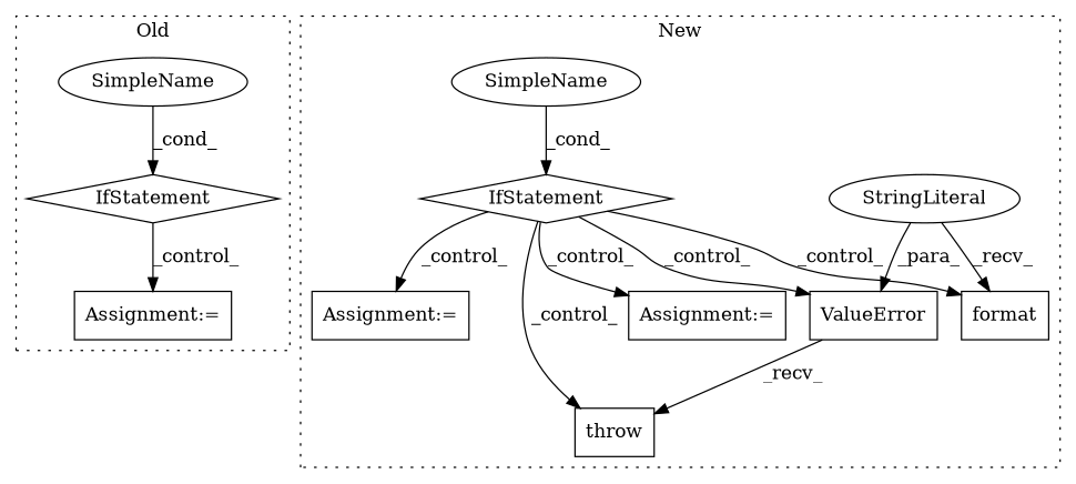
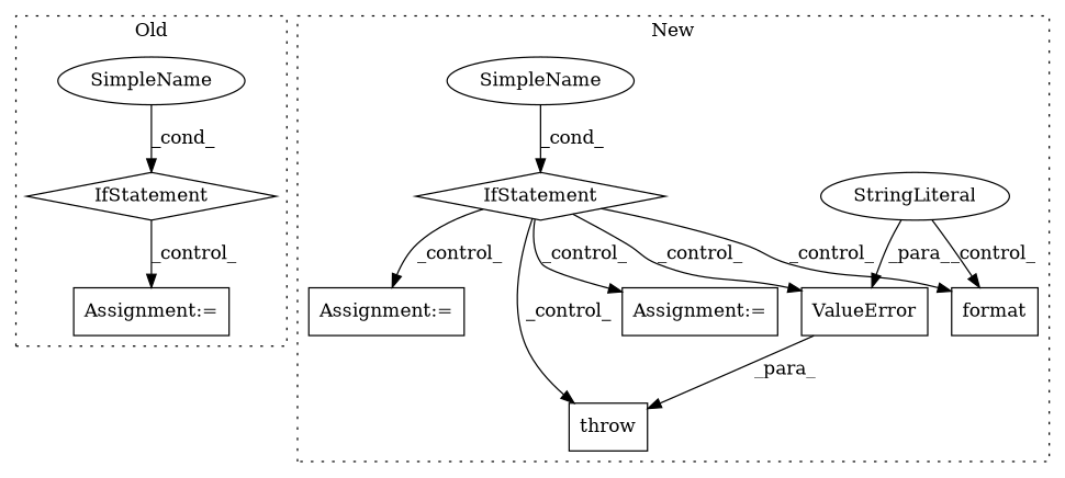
  digraph {
    node [a=7 shape=box]
    n1 [a=25 l="4,2" label=IfStatement s="436,462" shape=diamond]
    n2 [l=1 label="Assignment:=" s=581]
    n3 [a=42 label=SimpleName shape=ellipse]
    n4 [a=32 l="7,1" label=format s="1011,1031"]
    n5 [a=45 l=26 label=StringLiteral s=984 shape=ellipse]
    n6 [a=25 l="4,2" label=IfStatement s="898,955" shape=diamond]
    n7 [a=42 label=SimpleName shape=ellipse]
    n8 [a=53 l=6 label=throw s=967]
    n9 [l="57,2" label="Assignment:=" s="1248,1331"]
    n10 [a=32 l="11,1" label=ValueError s="973,1032"]
    n11 [l=1 label="Assignment:=" s=1867]
    subgraph cluster_1 {
      label=Old
      style=dotted
      n1
      n2
      n3
    }
    subgraph cluster_2 {
      label=New
      style=dotted
      n4
      n5
      n6
      n7
      n8
      n9
      n10
      n11
    }
    n1 -> n2 [label=_control_]
    n3 -> n1 [label=_cond_]
-   n5 -> n4 [label=_recv_]
+   n5 -> n4 [label=_control_]
    n5 -> n10 [label=_para_]
    n6 -> n4 [label=_control_]
    n6 -> n8 [label=_control_]
    n6 -> n9 [label=_control_]
    n6 -> n10 [label=_control_]
    n6 -> n11 [label=_control_]
    n7 -> n6 [label=_cond_]
-   n10 -> n8 [label=_recv_]
+   n10 -> n8 [label=_para_]
  }
